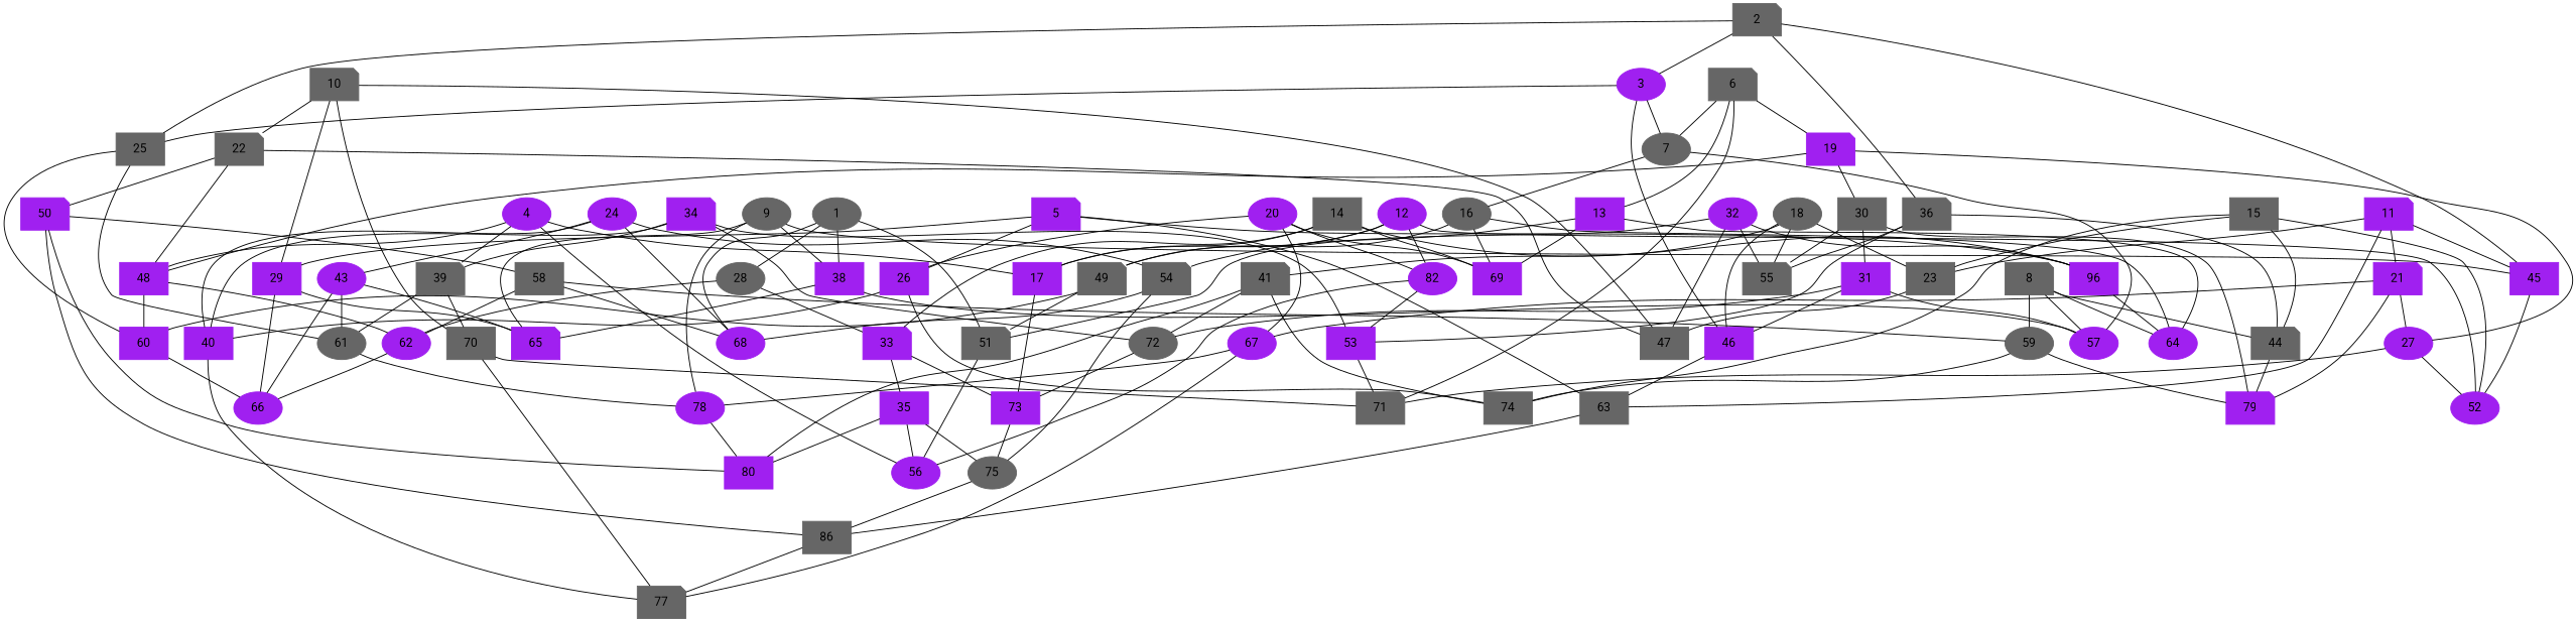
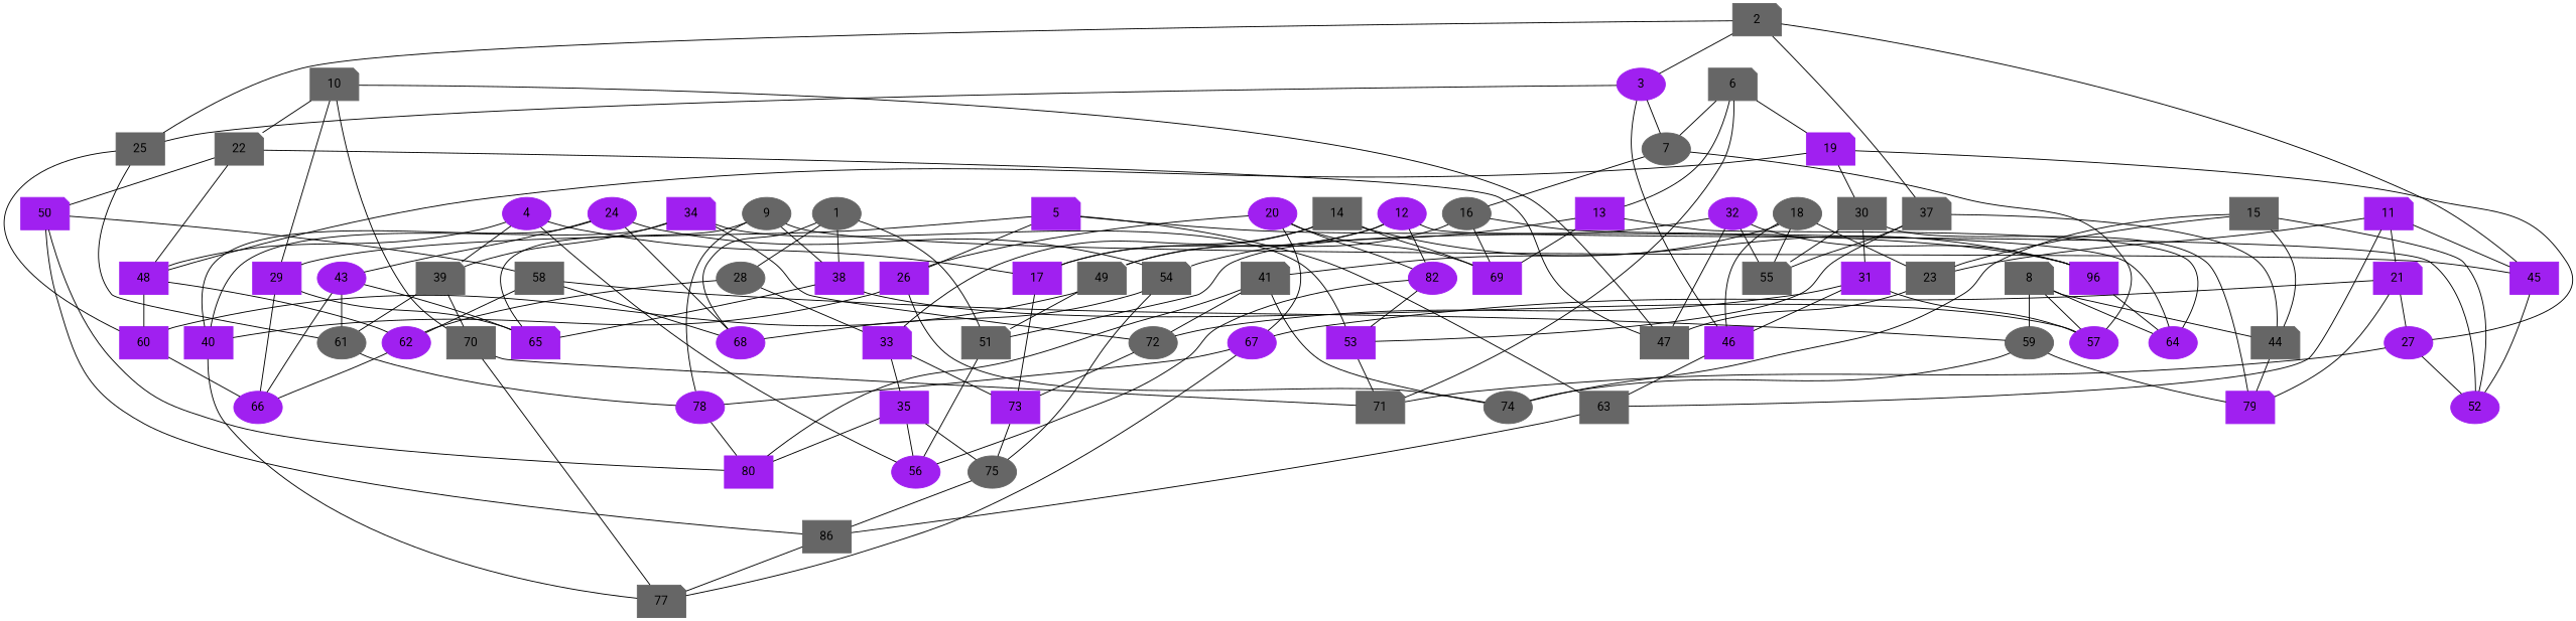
  graph {
    fontname=Roboto
    node [color=purple fontname=Roboto shape=ellipse style=filled]
    edge [fontname=Roboto]
    1 [color=gray40]
    28 [color=gray40]
    38 [shape=box]
    51 [color=gray40 shape=note]
    68
    33 [shape=note]
    62
    57
    65 [shape=note]
    56
    2 [color=gray40 shape=note]
    3
    25 [color=gray40 shape=box]
-   37 [color=gray40 shape=note label=36]
+   37 [color=gray40 shape=note]
    45 [shape=box]
    7 [color=gray40]
    46 [shape=box]
    60 [shape=box]
    61 [color=gray40]
    44 [color=gray40 shape=note]
    55 [color=gray40 shape=note]
    53 [shape=box]
    52
    16 [color=gray40]
    63 [color=gray40 shape=box]
    17 [shape=box]
    4
    39 [color=gray40 shape=note]
    48 [shape=box]
    73 [shape=box]
    70 [color=gray40 shape=box]
    5 [shape=note]
    26 [shape=box]
    29 [shape=box]
    n35 [label=96 shape=box]
-   74 [color=gray40 shape=box]
+   74 [color=gray40]
    40 [shape=box]
    66
    64
    n40 [color=gray40 label=86 shape=box]
    6 [color=gray40 shape=note]
    13 [shape=box]
    19 [shape=note]
    71 [color=gray40 shape=note]
    54 [color=gray40 shape=note]
    69 [shape=box]
    27
    30 [color=gray40 shape=box]
    49 [color=gray40 shape=note]
    8 [color=gray40 shape=note]
    59 [color=gray40]
    79 [shape=note]
    9 [color=gray40]
    78
    80 [shape=box]
    10 [color=gray40 shape=note]
    22 [color=gray40 shape=note]
    47 [color=gray40 shape=box]
    50 [shape=note]
    77 [color=gray40 shape=note]
    11 [shape=note]
    21 [shape=note]
    23 [color=gray40 shape=box]
    67
    12
    n66 [label=82]
    75 [color=gray40]
    14 [color=gray40 shape=box]
    35 [shape=box]
    15 [color=gray40 shape=box]
    18 [color=gray40]
    41 [color=gray40 shape=note]
    72 [color=gray40]
    31 [shape=box]
    20
    58 [color=gray40 shape=box]
    24
    43
    32
    34 [shape=note]
    1 -- 28
    1 -- 38
    1 -- 51
    1 -- 68
    28 -- 33
    28 -- 62
    38 -- 57
    38 -- 65
    51 -- 56
    33 -- 73
    33 -- 35
    62 -- 66
    2 -- 3
    2 -- 25
    2 -- 37
    2 -- 45
    3 -- 25
    3 -- 7
    3 -- 46
    25 -- 60
    25 -- 61
    37 -- 44
    37 -- 55
    37 -- 53
    45 -- 52
    7 -- 57
    7 -- 16
    46 -- 63
    60 -- 66
    61 -- 78
    44 -- 79
    53 -- 71
    16 -- 64
    16 -- 69
    16 -- 49
    63 -- n40
    17 -- 73
    4 -- 56
    4 -- 17
    4 -- 39
    4 -- 48
    39 -- 61
    39 -- 70
    48 -- 62
    48 -- 60
    73 -- 75
    70 -- 71
    70 -- 77
    5 -- 63
    5 -- 26
    5 -- 29
    5 -- n35
    26 -- 74
    26 -- 40
    29 -- 65
    29 -- 66
    n35 -- 64
    40 -- 77
    n40 -- 77
    6 -- 7
    6 -- 13
    6 -- 19
    6 -- 71
    13 -- 64
    13 -- 54
    13 -- 69
    19 -- 48
    19 -- 27
    19 -- 30
    54 -- 68
    54 -- 75
    27 -- 52
    27 -- 71
    30 -- 55
    30 -- 79
    30 -- 31
    49 -- 51
    49 -- 60
    8 -- 57
    8 -- 44
    8 -- 64
    8 -- 59
    59 -- 74
    59 -- 79
    9 -- 38
    9 -- 65
    9 -- 45
    9 -- 78
    78 -- 80
    10 -- 70
    10 -- 29
    10 -- 22
    10 -- 47
    22 -- 48
    22 -- 47
    22 -- 50
    50 -- n40
    50 -- 80
    50 -- 58
    11 -- 45
    11 -- 63
    11 -- 21
    11 -- 23
    21 -- 27
    21 -- 79
    21 -- 67
    23 -- 47
    67 -- 78
    67 -- 77
    12 -- 52
    12 -- 17
    12 -- 49
    12 -- n66
    n66 -- 56
    n66 -- 53
    75 -- n40
    14 -- 33
    14 -- 17
    14 -- n35
    14 -- 69
    35 -- 56
    35 -- 80
    35 -- 75
    15 -- 44
    15 -- 52
    15 -- 74
    15 -- 23
    18 -- 46
    18 -- 55
    18 -- 23
    18 -- 41
    41 -- 74
    41 -- 80
    41 -- 72
    72 -- 73
    31 -- 57
    31 -- 46
    31 -- 72
    20 -- 26
    20 -- 69
    20 -- 67
    20 -- n66
    58 -- 68
    58 -- 62
    58 -- 59
    24 -- 68
    24 -- 40
    24 -- 54
    24 -- 43
    43 -- 65
    43 -- 61
    43 -- 66
    32 -- 51
    32 -- 55
    32 -- n35
    32 -- 47
    34 -- 53
    34 -- 39
    34 -- 40
    34 -- 72
  }
